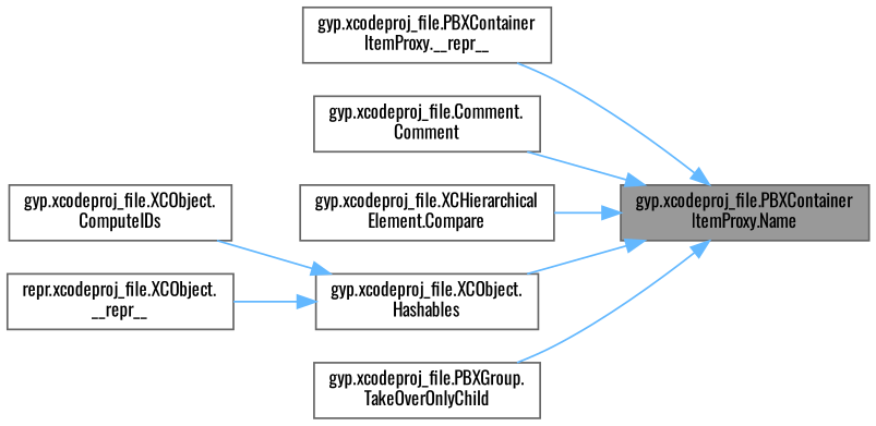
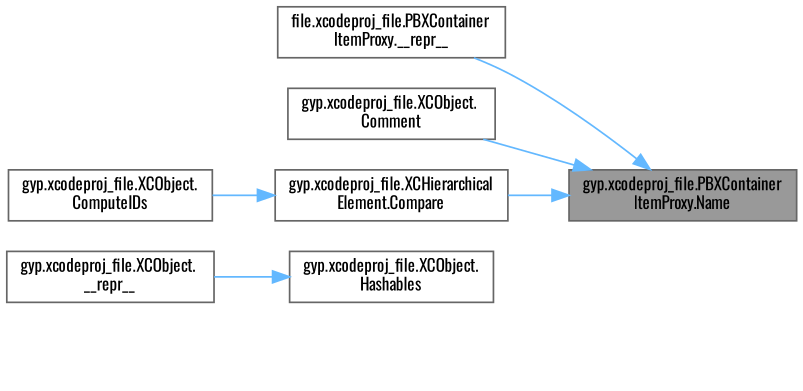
  digraph {
    fontname=Oswald
    rankdir=RL
    node [color=grey40 fillcolor=white fontname=Oswald fontsize=10 shape=box style=filled]
    edge [color=steelblue1 dir=back fontname=Oswald fontsize=10 labelfontname=Helvetica labelfontsize=10 style=solid]
    n1 [color=gray40 fillcolor=grey60 fontcolor=black height=0.2 label="gyp.xcodeproj_file.PBXContainer\lItemProxy.Name" width=0.4]
-   n2 [height=0.2 label="gyp.xcodeproj_file.PBXContainer\lItemProxy.__repr__" width=0.4]
-   n3 [height=0.2 label="gyp.xcodeproj_file.Comment.\lComment" width=0.4]
+   n2 [height=0.2 label="file.xcodeproj_file.PBXContainer\lItemProxy.__repr__" width=0.4]
+   n3 [height=0.2 label="gyp.xcodeproj_file.XCObject.\lComment" width=0.4]
    n4 [height=0.2 label="gyp.xcodeproj_file.XCHierarchical\lElement.Compare" width=0.4]
    n5 [height=0.2 label="gyp.xcodeproj_file.XCObject.\lHashables" width=0.4]
-   n6 [height=0.2 label="gyp.xcodeproj_file.PBXGroup.\lTakeOverOnlyChild" width=0.4]
-   n7 [height=0.2 label="repr.xcodeproj_file.XCObject.\l__repr__" width=0.4]
+   n7 [height=0.2 label="gyp.xcodeproj_file.XCObject.\l__repr__" width=0.4]
    n8 [height=0.2 label="gyp.xcodeproj_file.XCObject.\lComputeIDs" width=0.4]
    n1 -> n2
    n1 -> n3
    n1 -> n4
-   n1 -> n5
-   n1 -> n6
    n5 -> n7
-   n5 -> n8
+   n4 -> n8
  }
